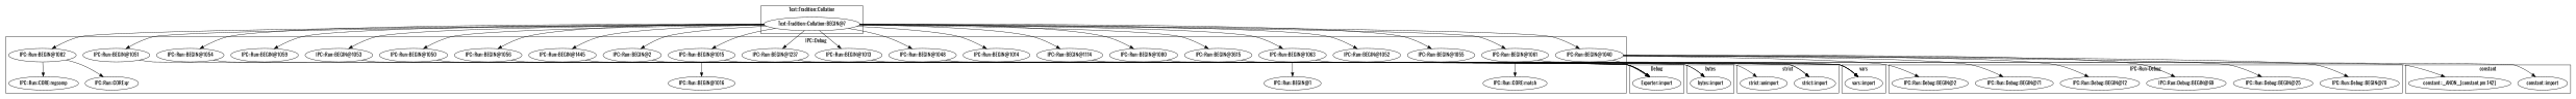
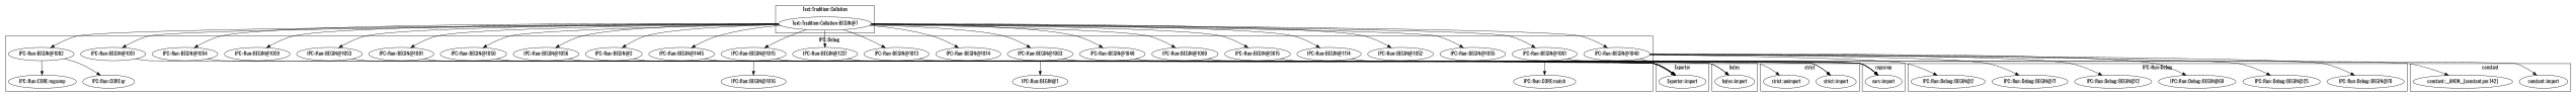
  digraph {
    fontname=Oswald
    node [fontname=Oswald]
    edge [fontname=Oswald]
    "IPC::Run::Debug::BEGIN@70"
    "IPC::Run::Debug::BEGIN@25"
    "IPC::Run::Debug::BEGIN@69"
    "IPC::Run::Debug::BEGIN@72"
    "IPC::Run::Debug::BEGIN@71"
    "IPC::Run::Debug::BEGIN@2"
    "Text::Tradition::Collation::BEGIN@7"
    "constant::import"
    "constant::__ANON__[constant.pm:142]"
    "Exporter::import"
    "bytes::import"
    "IPC::Run::CORE:qr"
    "IPC::Run::BEGIN@1053"
    "IPC::Run::BEGIN@1054"
    "IPC::Run::BEGIN@1055"
    "IPC::Run::BEGIN@1052"
    "IPC::Run::BEGIN@1445"
    "IPC::Run::BEGIN@2"
    "IPC::Run::CORE:regcomp"
    "IPC::Run::BEGIN@1048"
+   "IPC::Run::BEGIN@1081"
    "IPC::Run::BEGIN@1051"
    "IPC::Run::BEGIN@1014"
    "IPC::Run::BEGIN@3615"
    "IPC::Run::BEGIN@1"
    n26 [label="IPC::Run::BEGIN@1040"]
    "IPC::Run::BEGIN@1016"
    "IPC::Run::BEGIN@1013"
    "IPC::Run::BEGIN@1015"
    "IPC::Run::BEGIN@1082"
    "IPC::Run::BEGIN@1061"
    "IPC::Run::BEGIN@1114"
    "IPC::Run::BEGIN@1237"
    "IPC::Run::CORE:match"
    "IPC::Run::BEGIN@1050"
    "IPC::Run::BEGIN@1059"
    "IPC::Run::BEGIN@1063"
    "IPC::Run::BEGIN@1056"
    "IPC::Run::BEGIN@1080"
    "vars::import"
    "strict::unimport"
    "strict::import"
    subgraph cluster_1 {
      label="IPC::Run::Debug"
      "IPC::Run::Debug::BEGIN@70"
      "IPC::Run::Debug::BEGIN@25"
      "IPC::Run::Debug::BEGIN@69"
      "IPC::Run::Debug::BEGIN@72"
      "IPC::Run::Debug::BEGIN@71"
      "IPC::Run::Debug::BEGIN@2"
    }
    subgraph cluster_2 {
      label="Text::Tradition::Collation"
      "Text::Tradition::Collation::BEGIN@7"
    }
    subgraph cluster_3 {
      label=constant
      "constant::import"
      "constant::__ANON__[constant.pm:142]"
    }
    subgraph cluster_4 {
-     label=Debug
+     label=Exporter
      "Exporter::import"
    }
    subgraph cluster_5 {
      label=bytes
      "bytes::import"
    }
    subgraph cluster_6 {
      label="IPC::Debug"
      "IPC::Run::CORE:qr"
      "IPC::Run::BEGIN@1053"
      "IPC::Run::BEGIN@1054"
      "IPC::Run::BEGIN@1055"
      "IPC::Run::BEGIN@1052"
      "IPC::Run::BEGIN@1445"
      "IPC::Run::BEGIN@2"
      "IPC::Run::CORE:regcomp"
      "IPC::Run::BEGIN@1048"
+     "IPC::Run::BEGIN@1081"
      "IPC::Run::BEGIN@1051"
      "IPC::Run::BEGIN@1014"
      "IPC::Run::BEGIN@3615"
      "IPC::Run::BEGIN@1"
      n26
      "IPC::Run::BEGIN@1016"
      "IPC::Run::BEGIN@1013"
      "IPC::Run::BEGIN@1015"
      "IPC::Run::BEGIN@1082"
      "IPC::Run::BEGIN@1061"
      "IPC::Run::BEGIN@1114"
      "IPC::Run::BEGIN@1237"
      "IPC::Run::CORE:match"
      "IPC::Run::BEGIN@1050"
      "IPC::Run::BEGIN@1059"
      "IPC::Run::BEGIN@1063"
      "IPC::Run::BEGIN@1056"
      "IPC::Run::BEGIN@1080"
    }
    subgraph cluster_7 {
-     label=vars
+     label=regcomp
      "vars::import"
    }
    subgraph cluster_8 {
      label="strict"
      "strict::unimport"
      "strict::import"
    }
    "Text::Tradition::Collation::BEGIN@7" -> "IPC::Run::BEGIN@1053"
    "Text::Tradition::Collation::BEGIN@7" -> "IPC::Run::BEGIN@1054"
    "Text::Tradition::Collation::BEGIN@7" -> "IPC::Run::BEGIN@1055"
    "Text::Tradition::Collation::BEGIN@7" -> "IPC::Run::BEGIN@1052"
    "Text::Tradition::Collation::BEGIN@7" -> "IPC::Run::BEGIN@1445"
    "Text::Tradition::Collation::BEGIN@7" -> "IPC::Run::BEGIN@2"
    "Text::Tradition::Collation::BEGIN@7" -> "IPC::Run::BEGIN@1048"
+   "Text::Tradition::Collation::BEGIN@7" -> "IPC::Run::BEGIN@1081"
    "Text::Tradition::Collation::BEGIN@7" -> "IPC::Run::BEGIN@1051"
    "Text::Tradition::Collation::BEGIN@7" -> "IPC::Run::BEGIN@1014"
    "Text::Tradition::Collation::BEGIN@7" -> "IPC::Run::BEGIN@3615"
    "Text::Tradition::Collation::BEGIN@7" -> n26
    "Text::Tradition::Collation::BEGIN@7" -> "IPC::Run::BEGIN@1013"
    "Text::Tradition::Collation::BEGIN@7" -> "IPC::Run::BEGIN@1015"
    "Text::Tradition::Collation::BEGIN@7" -> "IPC::Run::BEGIN@1082"
    "Text::Tradition::Collation::BEGIN@7" -> "IPC::Run::BEGIN@1061"
    "Text::Tradition::Collation::BEGIN@7" -> "IPC::Run::BEGIN@1114"
    "Text::Tradition::Collation::BEGIN@7" -> "IPC::Run::BEGIN@1237"
    "Text::Tradition::Collation::BEGIN@7" -> "IPC::Run::BEGIN@1050"
    "Text::Tradition::Collation::BEGIN@7" -> "IPC::Run::BEGIN@1059"
    "Text::Tradition::Collation::BEGIN@7" -> "IPC::Run::BEGIN@1063"
    "Text::Tradition::Collation::BEGIN@7" -> "IPC::Run::BEGIN@1056"
    "Text::Tradition::Collation::BEGIN@7" -> "IPC::Run::BEGIN@1080"
    "IPC::Run::BEGIN@1053" -> "Exporter::import"
    "IPC::Run::BEGIN@1054" -> "Exporter::import"
    "IPC::Run::BEGIN@1445" -> "bytes::import"
    "IPC::Run::BEGIN@2" -> "bytes::import"
    "IPC::Run::BEGIN@1048" -> "strict::import"
+   "IPC::Run::BEGIN@1081" -> "Exporter::import"
    "IPC::Run::BEGIN@1051" -> "Exporter::import"
    "IPC::Run::BEGIN@3615" -> "vars::import"
    n26 -> "IPC::Run::Debug::BEGIN@70"
    n26 -> "IPC::Run::Debug::BEGIN@25"
    n26 -> "IPC::Run::Debug::BEGIN@69"
    n26 -> "IPC::Run::Debug::BEGIN@72"
    n26 -> "IPC::Run::Debug::BEGIN@71"
    n26 -> "IPC::Run::Debug::BEGIN@2"
    n26 -> "Exporter::import"
    "IPC::Run::BEGIN@1013" -> "strict::import"
    "IPC::Run::BEGIN@1015" -> "IPC::Run::BEGIN@1016"
    "IPC::Run::BEGIN@1015" -> "vars::import"
    "IPC::Run::BEGIN@1082" -> "IPC::Run::CORE:qr"
    "IPC::Run::BEGIN@1082" -> "IPC::Run::CORE:regcomp"
    "IPC::Run::BEGIN@1061" -> "constant::import"
    "IPC::Run::BEGIN@1061" -> "IPC::Run::CORE:match"
    "IPC::Run::BEGIN@1114" -> "vars::import"
    "IPC::Run::BEGIN@1237" -> "strict::unimport"
    "IPC::Run::BEGIN@1050" -> "Exporter::import"
    "IPC::Run::BEGIN@1063" -> "constant::__ANON__[constant.pm:142]"
    "IPC::Run::BEGIN@1063" -> "IPC::Run::BEGIN@1"
    "IPC::Run::BEGIN@1056" -> "Exporter::import"
    "IPC::Run::BEGIN@1080" -> "vars::import"
  }
